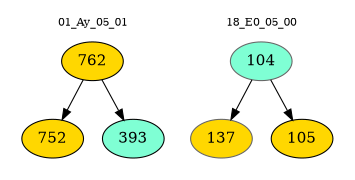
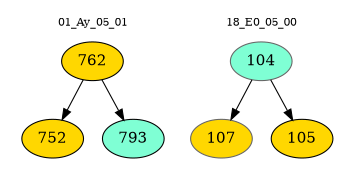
  digraph {
    node [color=black fillcolor=gold style=filled]
    edge [color=black]
    n1 [label=762]
    n2 [label=752]
-   n3 [fillcolor=aquamarine label=393]
+   n3 [fillcolor=aquamarine label=793]
    n4 [color=gray40 fillcolor=aquamarine label=104]
-   n5 [color=gray40 label=137]
+   n5 [color=gray40 label=107]
    n6 [label=105]
    subgraph cluster_1 {
      color=white
      fontsize=10
      label="01_Ay_05_01"
      n1
      n2
      n3
    }
    subgraph cluster_2 {
      color=white
      fontsize=10
      label="18_E0_05_00"
      n4
      n5
      n6
    }
    n1 -> n2
    n1 -> n3
    n4 -> n5
    n4 -> n6
  }
